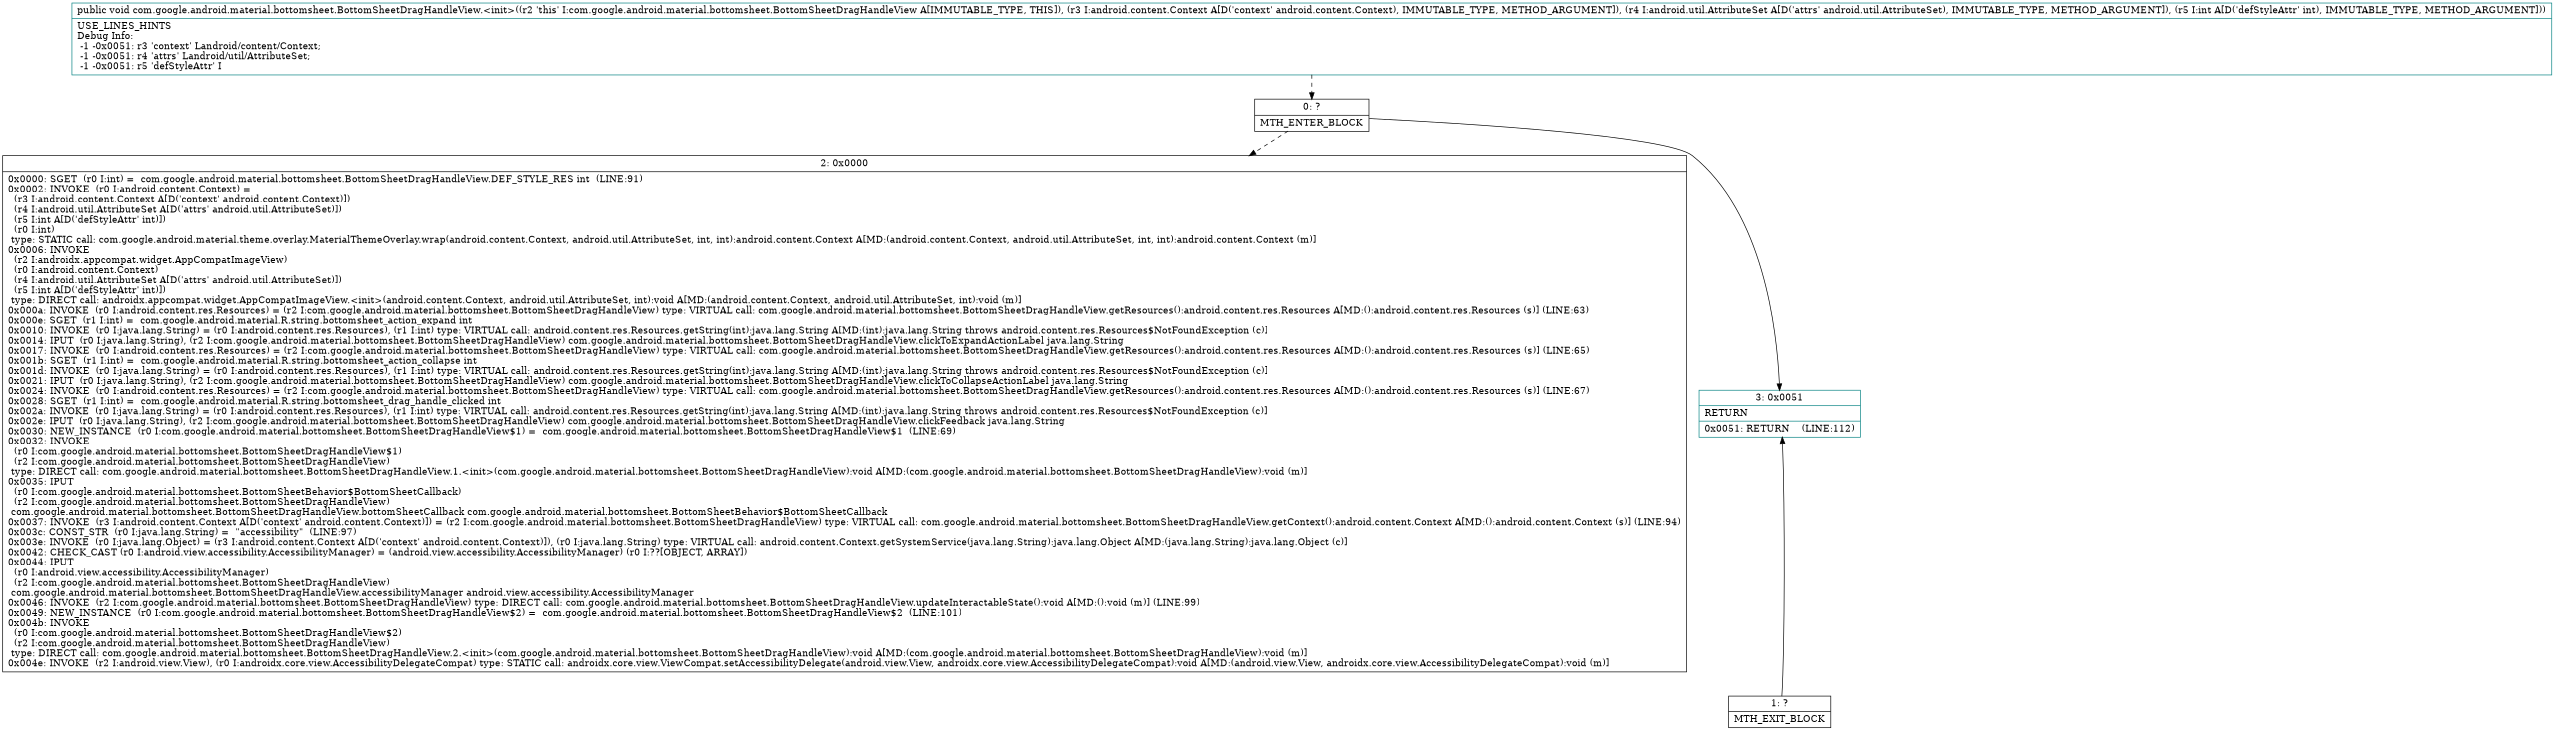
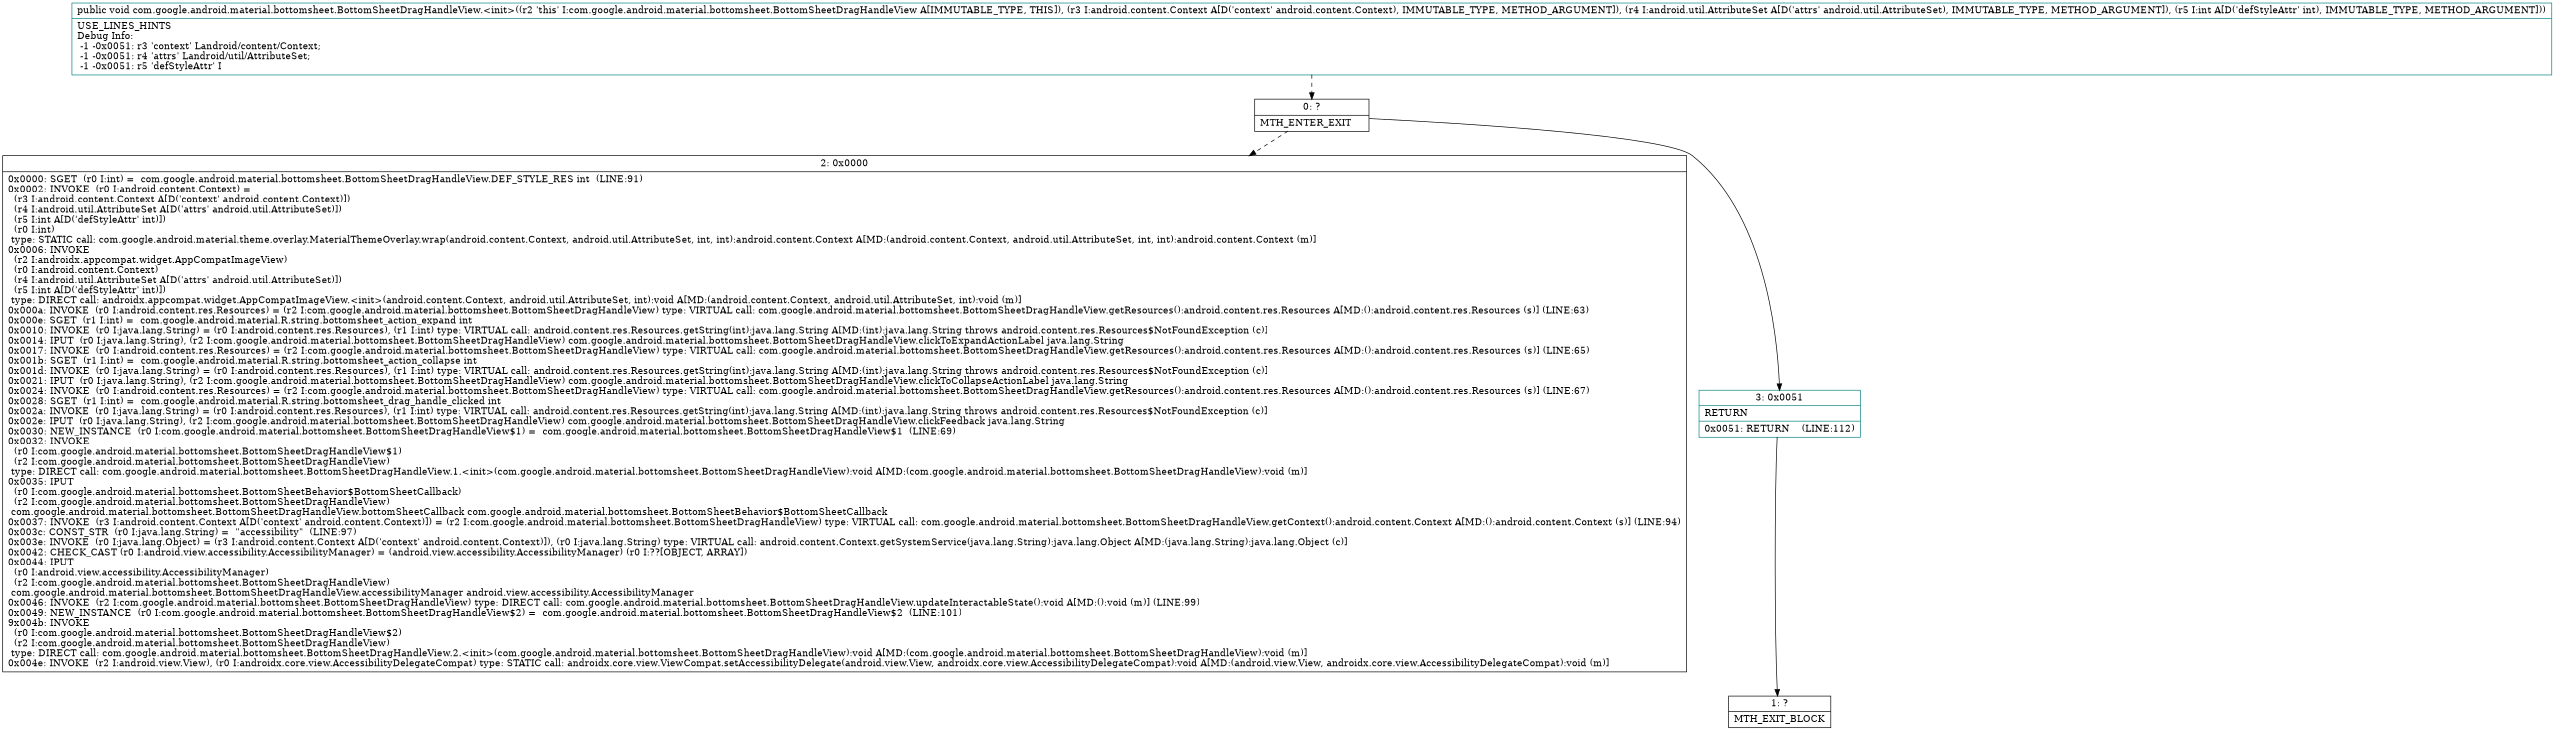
  digraph {
    node [color=black shape=record]
    edge [style=dashed]
-   n1 [label="{0\:\ ?|MTH_ENTER_BLOCK\l}"]
-   n2 [label="{2\:\ 0x0000|0x0000: SGET  (r0 I:int) =  com.google.android.material.bottomsheet.BottomSheetDragHandleView.DEF_STYLE_RES int  (LINE:91)\l0x0002: INVOKE  (r0 I:android.content.Context) = \l  (r3 I:android.content.Context A[D('context' android.content.Context)])\l  (r4 I:android.util.AttributeSet A[D('attrs' android.util.AttributeSet)])\l  (r5 I:int A[D('defStyleAttr' int)])\l  (r0 I:int)\l type: STATIC call: com.google.android.material.theme.overlay.MaterialThemeOverlay.wrap(android.content.Context, android.util.AttributeSet, int, int):android.content.Context A[MD:(android.content.Context, android.util.AttributeSet, int, int):android.content.Context (m)]\l0x0006: INVOKE  \l  (r2 I:androidx.appcompat.widget.AppCompatImageView)\l  (r0 I:android.content.Context)\l  (r4 I:android.util.AttributeSet A[D('attrs' android.util.AttributeSet)])\l  (r5 I:int A[D('defStyleAttr' int)])\l type: DIRECT call: androidx.appcompat.widget.AppCompatImageView.\<init\>(android.content.Context, android.util.AttributeSet, int):void A[MD:(android.content.Context, android.util.AttributeSet, int):void (m)]\l0x000a: INVOKE  (r0 I:android.content.res.Resources) = (r2 I:com.google.android.material.bottomsheet.BottomSheetDragHandleView) type: VIRTUAL call: com.google.android.material.bottomsheet.BottomSheetDragHandleView.getResources():android.content.res.Resources A[MD:():android.content.res.Resources (s)] (LINE:63)\l0x000e: SGET  (r1 I:int) =  com.google.android.material.R.string.bottomsheet_action_expand int \l0x0010: INVOKE  (r0 I:java.lang.String) = (r0 I:android.content.res.Resources), (r1 I:int) type: VIRTUAL call: android.content.res.Resources.getString(int):java.lang.String A[MD:(int):java.lang.String throws android.content.res.Resources$NotFoundException (c)]\l0x0014: IPUT  (r0 I:java.lang.String), (r2 I:com.google.android.material.bottomsheet.BottomSheetDragHandleView) com.google.android.material.bottomsheet.BottomSheetDragHandleView.clickToExpandActionLabel java.lang.String \l0x0017: INVOKE  (r0 I:android.content.res.Resources) = (r2 I:com.google.android.material.bottomsheet.BottomSheetDragHandleView) type: VIRTUAL call: com.google.android.material.bottomsheet.BottomSheetDragHandleView.getResources():android.content.res.Resources A[MD:():android.content.res.Resources (s)] (LINE:65)\l0x001b: SGET  (r1 I:int) =  com.google.android.material.R.string.bottomsheet_action_collapse int \l0x001d: INVOKE  (r0 I:java.lang.String) = (r0 I:android.content.res.Resources), (r1 I:int) type: VIRTUAL call: android.content.res.Resources.getString(int):java.lang.String A[MD:(int):java.lang.String throws android.content.res.Resources$NotFoundException (c)]\l0x0021: IPUT  (r0 I:java.lang.String), (r2 I:com.google.android.material.bottomsheet.BottomSheetDragHandleView) com.google.android.material.bottomsheet.BottomSheetDragHandleView.clickToCollapseActionLabel java.lang.String \l0x0024: INVOKE  (r0 I:android.content.res.Resources) = (r2 I:com.google.android.material.bottomsheet.BottomSheetDragHandleView) type: VIRTUAL call: com.google.android.material.bottomsheet.BottomSheetDragHandleView.getResources():android.content.res.Resources A[MD:():android.content.res.Resources (s)] (LINE:67)\l0x0028: SGET  (r1 I:int) =  com.google.android.material.R.string.bottomsheet_drag_handle_clicked int \l0x002a: INVOKE  (r0 I:java.lang.String) = (r0 I:android.content.res.Resources), (r1 I:int) type: VIRTUAL call: android.content.res.Resources.getString(int):java.lang.String A[MD:(int):java.lang.String throws android.content.res.Resources$NotFoundException (c)]\l0x002e: IPUT  (r0 I:java.lang.String), (r2 I:com.google.android.material.bottomsheet.BottomSheetDragHandleView) com.google.android.material.bottomsheet.BottomSheetDragHandleView.clickFeedback java.lang.String \l0x0030: NEW_INSTANCE  (r0 I:com.google.android.material.bottomsheet.BottomSheetDragHandleView$1) =  com.google.android.material.bottomsheet.BottomSheetDragHandleView$1  (LINE:69)\l0x0032: INVOKE  \l  (r0 I:com.google.android.material.bottomsheet.BottomSheetDragHandleView$1)\l  (r2 I:com.google.android.material.bottomsheet.BottomSheetDragHandleView)\l type: DIRECT call: com.google.android.material.bottomsheet.BottomSheetDragHandleView.1.\<init\>(com.google.android.material.bottomsheet.BottomSheetDragHandleView):void A[MD:(com.google.android.material.bottomsheet.BottomSheetDragHandleView):void (m)]\l0x0035: IPUT  \l  (r0 I:com.google.android.material.bottomsheet.BottomSheetBehavior$BottomSheetCallback)\l  (r2 I:com.google.android.material.bottomsheet.BottomSheetDragHandleView)\l com.google.android.material.bottomsheet.BottomSheetDragHandleView.bottomSheetCallback com.google.android.material.bottomsheet.BottomSheetBehavior$BottomSheetCallback \l0x0037: INVOKE  (r3 I:android.content.Context A[D('context' android.content.Context)]) = (r2 I:com.google.android.material.bottomsheet.BottomSheetDragHandleView) type: VIRTUAL call: com.google.android.material.bottomsheet.BottomSheetDragHandleView.getContext():android.content.Context A[MD:():android.content.Context (s)] (LINE:94)\l0x003c: CONST_STR  (r0 I:java.lang.String) =  \"accessibility\"  (LINE:97)\l0x003e: INVOKE  (r0 I:java.lang.Object) = (r3 I:android.content.Context A[D('context' android.content.Context)]), (r0 I:java.lang.String) type: VIRTUAL call: android.content.Context.getSystemService(java.lang.String):java.lang.Object A[MD:(java.lang.String):java.lang.Object (c)]\l0x0042: CHECK_CAST (r0 I:android.view.accessibility.AccessibilityManager) = (android.view.accessibility.AccessibilityManager) (r0 I:??[OBJECT, ARRAY]) \l0x0044: IPUT  \l  (r0 I:android.view.accessibility.AccessibilityManager)\l  (r2 I:com.google.android.material.bottomsheet.BottomSheetDragHandleView)\l com.google.android.material.bottomsheet.BottomSheetDragHandleView.accessibilityManager android.view.accessibility.AccessibilityManager \l0x0046: INVOKE  (r2 I:com.google.android.material.bottomsheet.BottomSheetDragHandleView) type: DIRECT call: com.google.android.material.bottomsheet.BottomSheetDragHandleView.updateInteractableState():void A[MD:():void (m)] (LINE:99)\l0x0049: NEW_INSTANCE  (r0 I:com.google.android.material.bottomsheet.BottomSheetDragHandleView$2) =  com.google.android.material.bottomsheet.BottomSheetDragHandleView$2  (LINE:101)\l0x004b: INVOKE  \l  (r0 I:com.google.android.material.bottomsheet.BottomSheetDragHandleView$2)\l  (r2 I:com.google.android.material.bottomsheet.BottomSheetDragHandleView)\l type: DIRECT call: com.google.android.material.bottomsheet.BottomSheetDragHandleView.2.\<init\>(com.google.android.material.bottomsheet.BottomSheetDragHandleView):void A[MD:(com.google.android.material.bottomsheet.BottomSheetDragHandleView):void (m)]\l0x004e: INVOKE  (r2 I:android.view.View), (r0 I:androidx.core.view.AccessibilityDelegateCompat) type: STATIC call: androidx.core.view.ViewCompat.setAccessibilityDelegate(android.view.View, androidx.core.view.AccessibilityDelegateCompat):void A[MD:(android.view.View, androidx.core.view.AccessibilityDelegateCompat):void (m)]\l}"]
+   n1 [label="{0\:\ ?|MTH_ENTER_EXIT\l}"]
+   n2 [label="{2\:\ 0x0000|0x0000: SGET  (r0 I:int) =  com.google.android.material.bottomsheet.BottomSheetDragHandleView.DEF_STYLE_RES int  (LINE:91)\l0x0002: INVOKE  (r0 I:android.content.Context) = \l  (r3 I:android.content.Context A[D('context' android.content.Context)])\l  (r4 I:android.util.AttributeSet A[D('attrs' android.util.AttributeSet)])\l  (r5 I:int A[D('defStyleAttr' int)])\l  (r0 I:int)\l type: STATIC call: com.google.android.material.theme.overlay.MaterialThemeOverlay.wrap(android.content.Context, android.util.AttributeSet, int, int):android.content.Context A[MD:(android.content.Context, android.util.AttributeSet, int, int):android.content.Context (m)]\l0x0006: INVOKE  \l  (r2 I:androidx.appcompat.widget.AppCompatImageView)\l  (r0 I:android.content.Context)\l  (r4 I:android.util.AttributeSet A[D('attrs' android.util.AttributeSet)])\l  (r5 I:int A[D('defStyleAttr' int)])\l type: DIRECT call: androidx.appcompat.widget.AppCompatImageView.\<init\>(android.content.Context, android.util.AttributeSet, int):void A[MD:(android.content.Context, android.util.AttributeSet, int):void (m)]\l0x000a: INVOKE  (r0 I:android.content.res.Resources) = (r2 I:com.google.android.material.bottomsheet.BottomSheetDragHandleView) type: VIRTUAL call: com.google.android.material.bottomsheet.BottomSheetDragHandleView.getResources():android.content.res.Resources A[MD:():android.content.res.Resources (s)] (LINE:63)\l0x000e: SGET  (r1 I:int) =  com.google.android.material.R.string.bottomsheet_action_expand int \l0x0010: INVOKE  (r0 I:java.lang.String) = (r0 I:android.content.res.Resources), (r1 I:int) type: VIRTUAL call: android.content.res.Resources.getString(int):java.lang.String A[MD:(int):java.lang.String throws android.content.res.Resources$NotFoundException (c)]\l0x0014: IPUT  (r0 I:java.lang.String), (r2 I:com.google.android.material.bottomsheet.BottomSheetDragHandleView) com.google.android.material.bottomsheet.BottomSheetDragHandleView.clickToExpandActionLabel java.lang.String \l0x0017: INVOKE  (r0 I:android.content.res.Resources) = (r2 I:com.google.android.material.bottomsheet.BottomSheetDragHandleView) type: VIRTUAL call: com.google.android.material.bottomsheet.BottomSheetDragHandleView.getResources():android.content.res.Resources A[MD:():android.content.res.Resources (s)] (LINE:65)\l0x001b: SGET  (r1 I:int) =  com.google.android.material.R.string.bottomsheet_action_collapse int \l0x001d: INVOKE  (r0 I:java.lang.String) = (r0 I:android.content.res.Resources), (r1 I:int) type: VIRTUAL call: android.content.res.Resources.getString(int):java.lang.String A[MD:(int):java.lang.String throws android.content.res.Resources$NotFoundException (c)]\l0x0021: IPUT  (r0 I:java.lang.String), (r2 I:com.google.android.material.bottomsheet.BottomSheetDragHandleView) com.google.android.material.bottomsheet.BottomSheetDragHandleView.clickToCollapseActionLabel java.lang.String \l0x0024: INVOKE  (r0 I:android.content.res.Resources) = (r2 I:com.google.android.material.bottomsheet.BottomSheetDragHandleView) type: VIRTUAL call: com.google.android.material.bottomsheet.BottomSheetDragHandleView.getResources():android.content.res.Resources A[MD:():android.content.res.Resources (s)] (LINE:67)\l0x0028: SGET  (r1 I:int) =  com.google.android.material.R.string.bottomsheet_drag_handle_clicked int \l0x002a: INVOKE  (r0 I:java.lang.String) = (r0 I:android.content.res.Resources), (r1 I:int) type: VIRTUAL call: android.content.res.Resources.getString(int):java.lang.String A[MD:(int):java.lang.String throws android.content.res.Resources$NotFoundException (c)]\l0x002e: IPUT  (r0 I:java.lang.String), (r2 I:com.google.android.material.bottomsheet.BottomSheetDragHandleView) com.google.android.material.bottomsheet.BottomSheetDragHandleView.clickFeedback java.lang.String \l0x0030: NEW_INSTANCE  (r0 I:com.google.android.material.bottomsheet.BottomSheetDragHandleView$1) =  com.google.android.material.bottomsheet.BottomSheetDragHandleView$1  (LINE:69)\l0x0032: INVOKE  \l  (r0 I:com.google.android.material.bottomsheet.BottomSheetDragHandleView$1)\l  (r2 I:com.google.android.material.bottomsheet.BottomSheetDragHandleView)\l type: DIRECT call: com.google.android.material.bottomsheet.BottomSheetDragHandleView.1.\<init\>(com.google.android.material.bottomsheet.BottomSheetDragHandleView):void A[MD:(com.google.android.material.bottomsheet.BottomSheetDragHandleView):void (m)]\l0x0035: IPUT  \l  (r0 I:com.google.android.material.bottomsheet.BottomSheetBehavior$BottomSheetCallback)\l  (r2 I:com.google.android.material.bottomsheet.BottomSheetDragHandleView)\l com.google.android.material.bottomsheet.BottomSheetDragHandleView.bottomSheetCallback com.google.android.material.bottomsheet.BottomSheetBehavior$BottomSheetCallback \l0x0037: INVOKE  (r3 I:android.content.Context A[D('context' android.content.Context)]) = (r2 I:com.google.android.material.bottomsheet.BottomSheetDragHandleView) type: VIRTUAL call: com.google.android.material.bottomsheet.BottomSheetDragHandleView.getContext():android.content.Context A[MD:():android.content.Context (s)] (LINE:94)\l0x003c: CONST_STR  (r0 I:java.lang.String) =  \"accessibility\"  (LINE:97)\l0x003e: INVOKE  (r0 I:java.lang.Object) = (r3 I:android.content.Context A[D('context' android.content.Context)]), (r0 I:java.lang.String) type: VIRTUAL call: android.content.Context.getSystemService(java.lang.String):java.lang.Object A[MD:(java.lang.String):java.lang.Object (c)]\l0x0042: CHECK_CAST (r0 I:android.view.accessibility.AccessibilityManager) = (android.view.accessibility.AccessibilityManager) (r0 I:??[OBJECT, ARRAY]) \l0x0044: IPUT  \l  (r0 I:android.view.accessibility.AccessibilityManager)\l  (r2 I:com.google.android.material.bottomsheet.BottomSheetDragHandleView)\l com.google.android.material.bottomsheet.BottomSheetDragHandleView.accessibilityManager android.view.accessibility.AccessibilityManager \l0x0046: INVOKE  (r2 I:com.google.android.material.bottomsheet.BottomSheetDragHandleView) type: DIRECT call: com.google.android.material.bottomsheet.BottomSheetDragHandleView.updateInteractableState():void A[MD:():void (m)] (LINE:99)\l0x0049: NEW_INSTANCE  (r0 I:com.google.android.material.bottomsheet.BottomSheetDragHandleView$2) =  com.google.android.material.bottomsheet.BottomSheetDragHandleView$2  (LINE:101)\l9x004b: INVOKE  \l  (r0 I:com.google.android.material.bottomsheet.BottomSheetDragHandleView$2)\l  (r2 I:com.google.android.material.bottomsheet.BottomSheetDragHandleView)\l type: DIRECT call: com.google.android.material.bottomsheet.BottomSheetDragHandleView.2.\<init\>(com.google.android.material.bottomsheet.BottomSheetDragHandleView):void A[MD:(com.google.android.material.bottomsheet.BottomSheetDragHandleView):void (m)]\l0x004e: INVOKE  (r2 I:android.view.View), (r0 I:androidx.core.view.AccessibilityDelegateCompat) type: STATIC call: androidx.core.view.ViewCompat.setAccessibilityDelegate(android.view.View, androidx.core.view.AccessibilityDelegateCompat):void A[MD:(android.view.View, androidx.core.view.AccessibilityDelegateCompat):void (m)]\l}"]
    n3 [color=teal label="{3\:\ 0x0051|RETURN\l|0x0051: RETURN    (LINE:112)\l}"]
    n4 [label="{1\:\ ?|MTH_EXIT_BLOCK\l}"]
    n5 [color=teal label="{public void com.google.android.material.bottomsheet.BottomSheetDragHandleView.\<init\>((r2 'this' I:com.google.android.material.bottomsheet.BottomSheetDragHandleView A[IMMUTABLE_TYPE, THIS]), (r3 I:android.content.Context A[D('context' android.content.Context), IMMUTABLE_TYPE, METHOD_ARGUMENT]), (r4 I:android.util.AttributeSet A[D('attrs' android.util.AttributeSet), IMMUTABLE_TYPE, METHOD_ARGUMENT]), (r5 I:int A[D('defStyleAttr' int), IMMUTABLE_TYPE, METHOD_ARGUMENT]))  | USE_LINES_HINTS\lDebug Info:\l  \-1 \-0x0051: r3 'context' Landroid\/content\/Context;\l  \-1 \-0x0051: r4 'attrs' Landroid\/util\/AttributeSet;\l  \-1 \-0x0051: r5 'defStyleAttr' I\l}"]
    n1 -> n2
    n1 -> n3 [style=solid]
-   n4 -> n3 [style=solid]
+   n3 -> n4 [style=solid]
    n5 -> n1
  }
